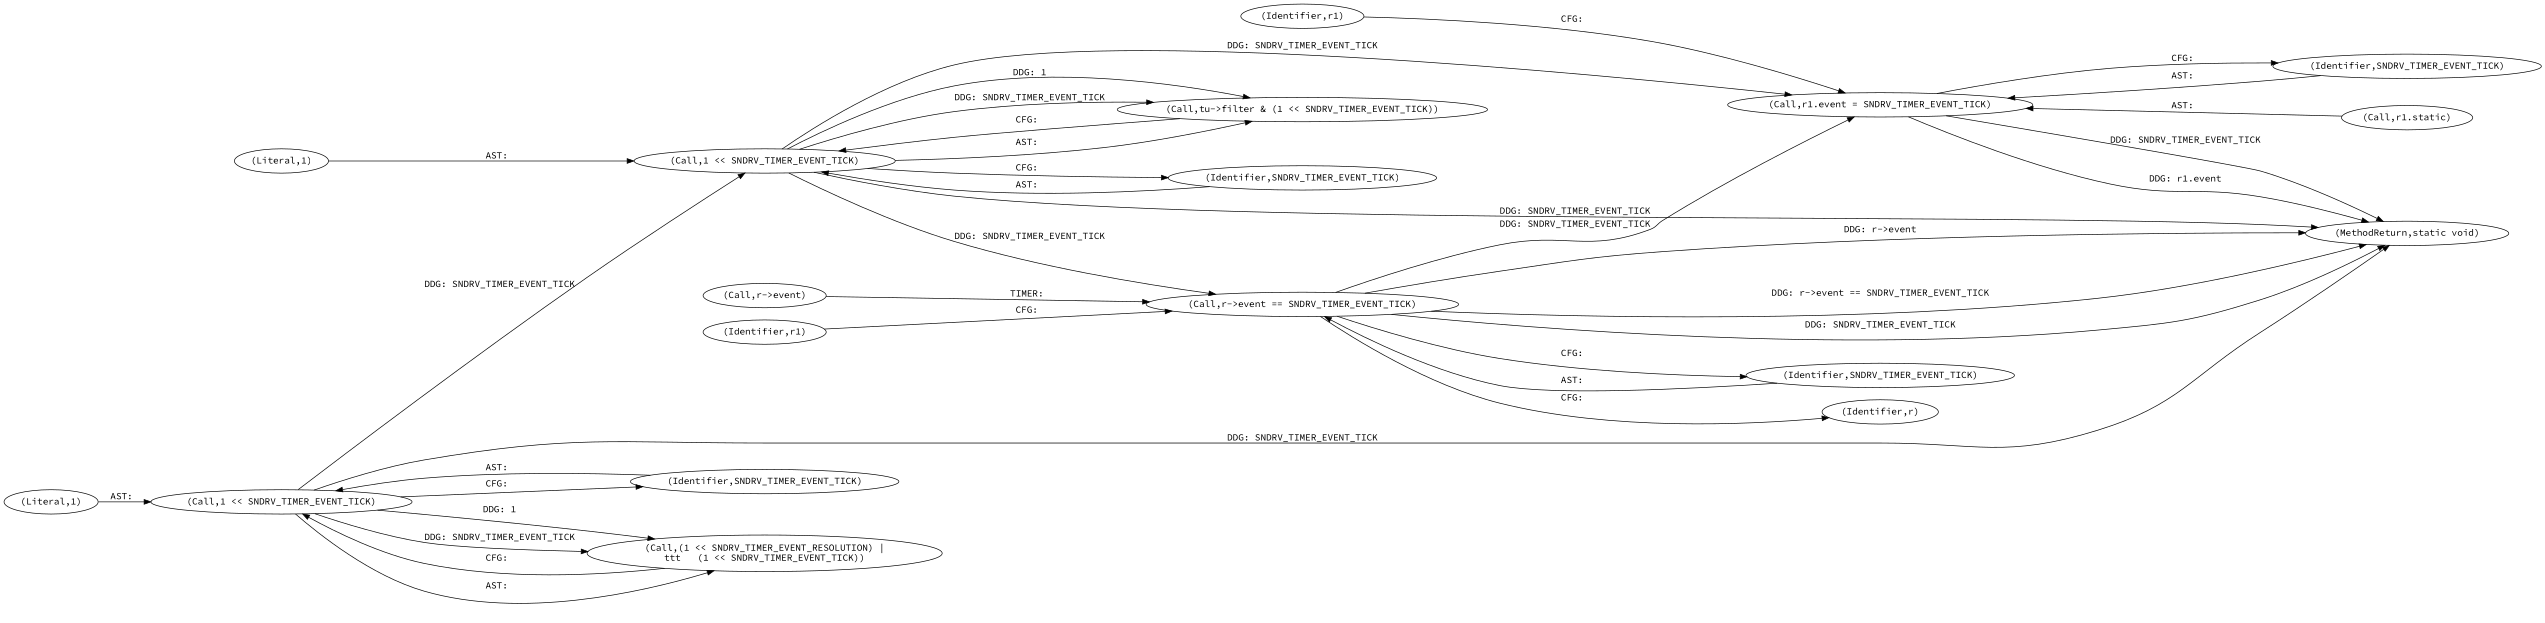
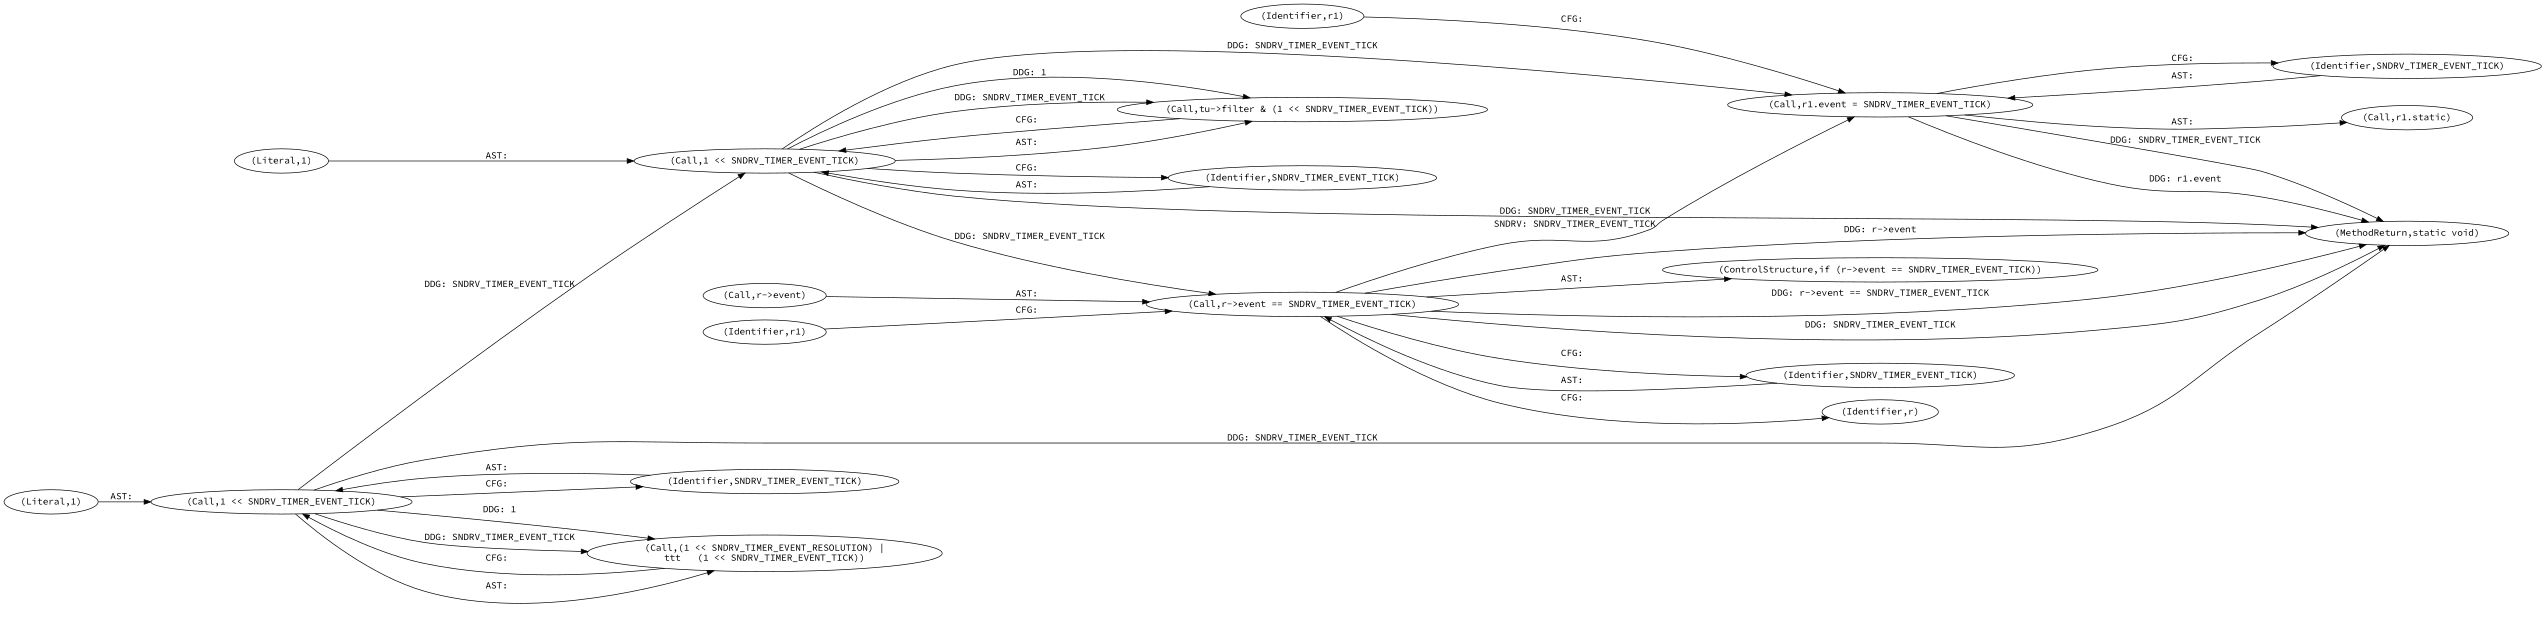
  digraph {
    fontname="Source Code Pro"
    rankdir=LR
    node [fontname="Source Code Pro"]
    edge [fontname="Source Code Pro"]
    n1 [label="(Call,r->event == SNDRV_TIMER_EVENT_TICK)"]
    n2 [label="(Call,r1.event = SNDRV_TIMER_EVENT_TICK)"]
    n3 [label="(Identifier,SNDRV_TIMER_EVENT_TICK)"]
    n4 [label="(MethodReturn,static void)"]
+   n5 [label="(ControlStructure,if (r->event == SNDRV_TIMER_EVENT_TICK))"]
    n6 [label="(Identifier,r)"]
    n7 [label="(Identifier,SNDRV_TIMER_EVENT_TICK)"]
    n8 [label="(Call,1 << SNDRV_TIMER_EVENT_TICK)"]
    n9 [label="(Identifier,SNDRV_TIMER_EVENT_TICK)"]
    n10 [label="(Call,tu->filter & (1 << SNDRV_TIMER_EVENT_TICK))"]
    n11 [label="(Call,1 << SNDRV_TIMER_EVENT_TICK)"]
    n12 [label="(Call,(1 << SNDRV_TIMER_EVENT_RESOLUTION) |\n\t\t\t   (1 << SNDRV_TIMER_EVENT_TICK))"]
    n13 [label="(Identifier,SNDRV_TIMER_EVENT_TICK)"]
    n14 [label="(Call,r1.static)"]
    n15 [label="(Literal,1)"]
    n16 [label="(Call,r->event)"]
    n17 [label="(Identifier,r1)"]
    n18 [label="(Literal,1)"]
    n19 [label="(Identifier,r1)"]
-   n1 -> n2 [label="DDG: SNDRV_TIMER_EVENT_TICK"]
+   n1 -> n2 [label="SNDRV: SNDRV_TIMER_EVENT_TICK"]
    n1 -> n3 [label="CFG: "]
    n1 -> n4 [label="DDG: r->event"]
    n1 -> n4 [label="DDG: r->event == SNDRV_TIMER_EVENT_TICK"]
    n1 -> n4 [label="DDG: SNDRV_TIMER_EVENT_TICK"]
+   n1 -> n5 [label="AST: "]
    n1 -> n6 [label="CFG: "]
    n2 -> n4 [label="DDG: SNDRV_TIMER_EVENT_TICK"]
    n2 -> n4 [label="DDG: r1.event"]
    n2 -> n7 [label="CFG: "]
    n3 -> n1 [label="AST: "]
    n7 -> n2 [label="AST: "]
    n8 -> n1 [label="DDG: SNDRV_TIMER_EVENT_TICK"]
    n8 -> n2 [label="DDG: SNDRV_TIMER_EVENT_TICK"]
    n8 -> n4 [label="DDG: SNDRV_TIMER_EVENT_TICK"]
    n8 -> n9 [label="CFG: "]
    n8 -> n10 [label="AST: "]
    n8 -> n10 [label="DDG: 1"]
    n8 -> n10 [label="DDG: SNDRV_TIMER_EVENT_TICK"]
    n9 -> n8 [label="AST: "]
    n10 -> n8 [label="CFG: "]
    n11 -> n4 [label="DDG: SNDRV_TIMER_EVENT_TICK"]
    n11 -> n8 [label="DDG: SNDRV_TIMER_EVENT_TICK"]
    n11 -> n12 [label="AST: "]
    n11 -> n12 [label="DDG: 1"]
    n11 -> n12 [label="DDG: SNDRV_TIMER_EVENT_TICK"]
    n11 -> n13 [label="CFG: "]
    n12 -> n11 [label="CFG: "]
    n13 -> n11 [label="AST: "]
-   n14 -> n2 [label="AST: "]
+   n2 -> n14 [label="AST: "]
    n15 -> n8 [label="AST: "]
-   n16 -> n1 [label="TIMER: "]
+   n16 -> n1 [label="AST: "]
    n17 -> n2 [label="CFG: "]
    n18 -> n11 [label="AST: "]
    n19 -> n1 [label="CFG: "]
  }
